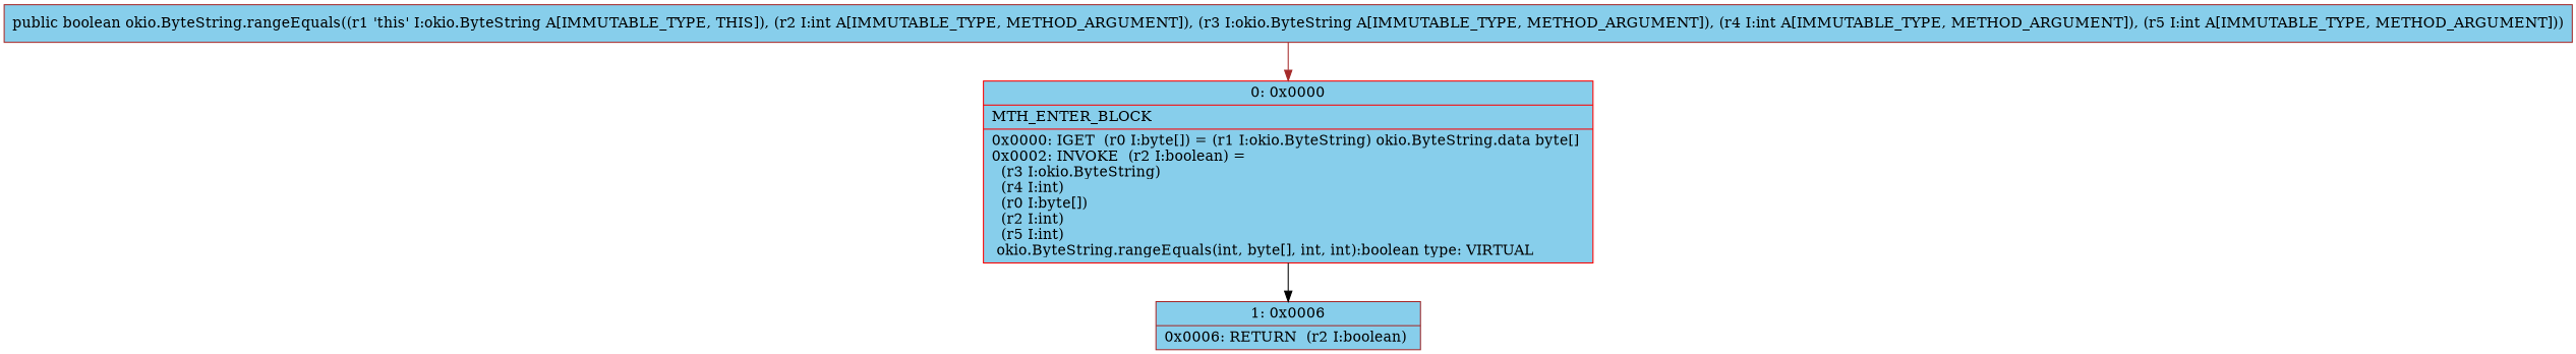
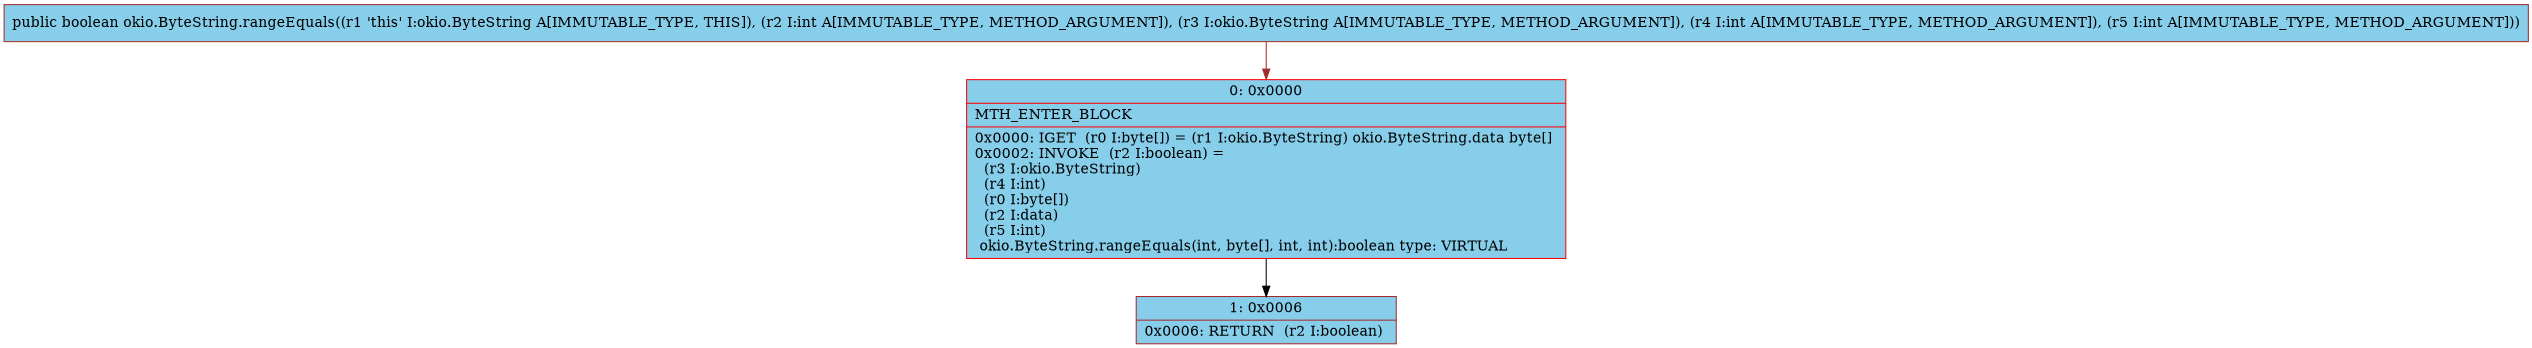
  digraph {
    node [shape=record style=filled fillcolor=skyblue color=brown]
-   n1 [label="{0\:\ 0x0000|MTH_ENTER_BLOCK\l|0x0000: IGET  (r0 I:byte[]) = (r1 I:okio.ByteString) okio.ByteString.data byte[] \l0x0002: INVOKE  (r2 I:boolean) = \l  (r3 I:okio.ByteString)\l  (r4 I:int)\l  (r0 I:byte[])\l  (r2 I:int)\l  (r5 I:int)\l okio.ByteString.rangeEquals(int, byte[], int, int):boolean type: VIRTUAL \l}" color=red]
+   n1 [label="{0\:\ 0x0000|MTH_ENTER_BLOCK\l|0x0000: IGET  (r0 I:byte[]) = (r1 I:okio.ByteString) okio.ByteString.data byte[] \l0x0002: INVOKE  (r2 I:boolean) = \l  (r3 I:okio.ByteString)\l  (r4 I:int)\l  (r0 I:byte[])\l  (r2 I:data)\l  (r5 I:int)\l okio.ByteString.rangeEquals(int, byte[], int, int):boolean type: VIRTUAL \l}" color=red]
    n2 [label="{1\:\ 0x0006|0x0006: RETURN  (r2 I:boolean) \l}"]
    n3 [label="{public boolean okio.ByteString.rangeEquals((r1 'this' I:okio.ByteString A[IMMUTABLE_TYPE, THIS]), (r2 I:int A[IMMUTABLE_TYPE, METHOD_ARGUMENT]), (r3 I:okio.ByteString A[IMMUTABLE_TYPE, METHOD_ARGUMENT]), (r4 I:int A[IMMUTABLE_TYPE, METHOD_ARGUMENT]), (r5 I:int A[IMMUTABLE_TYPE, METHOD_ARGUMENT])) }"]
    n1 -> n2 [color=black]
    n3 -> n1 [color=brown]
  }
